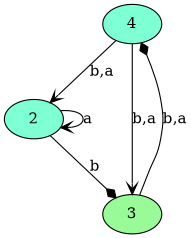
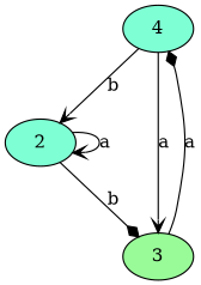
  digraph {
    d2tdocpreamble="\usetikzlibrary{automata}"
    d2tfigpreamble="\tikzstyle{every state}= [ draw=blue!50,very thick,fill=blue!20]  \tikzstyle{auto}= [fill=white]"
    ranksep=0.5
    node [fillcolor=aquamarine]
    edge [arrowhead=vee lblstyle=auto topath="bend right"]
    n1 [label=4 style="state, accepting,filled"]
    n2 [label=2 style="state,filled"]
    n3 [fillcolor=palegreen label=3 style="state, initial,filled"]
-   n1 -> n2 [label="b,a"]
-   n1 -> n3 [label="b,a"]
+   n1 -> n2 [label=b]
+   n1 -> n3 [label=a]
    n2 -> n2 [label=a topath="loop above"]
    n2 -> n3 [arrowhead=diamond label=b]
-   n3 -> n1 [arrowhead=diamond label="b,a"]
+   n3 -> n1 [arrowhead=diamond label=a]
  }
